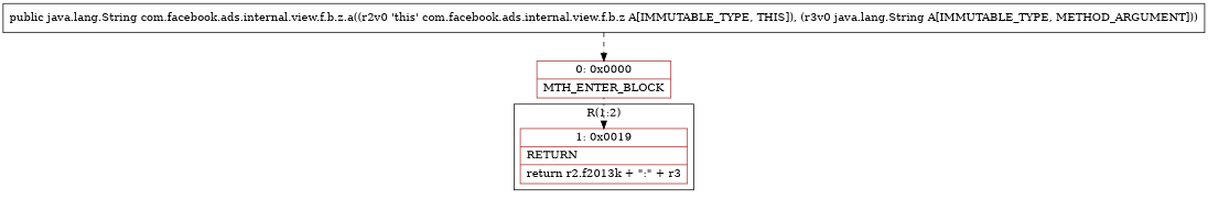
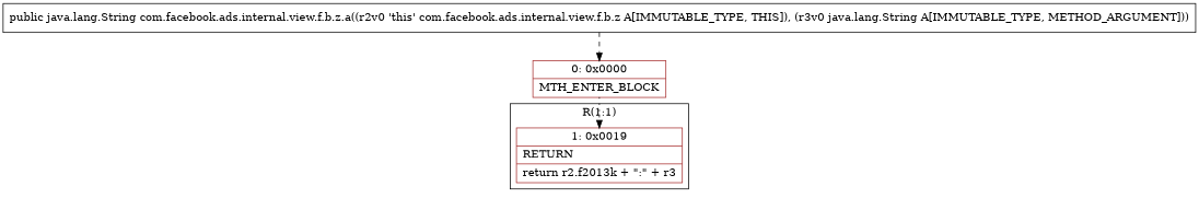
  digraph {
    node [color=brown shape=record]
    n1 [label="{1\:\ 0x0019|RETURN\l|return r2.f2013k + \":\" + r3\l}"]
    n2 [label="{0\:\ 0x0000|MTH_ENTER_BLOCK\l}"]
    n3 [label="{public java.lang.String com.facebook.ads.internal.view.f.b.z.a((r2v0 'this' com.facebook.ads.internal.view.f.b.z A[IMMUTABLE_TYPE, THIS]), (r3v0 java.lang.String A[IMMUTABLE_TYPE, METHOD_ARGUMENT])) }" color=black]
    subgraph cluster_1 {
-     label="R(1:2)"
+     label="R(1:1)"
      n1
    }
    n2 -> n1 [style=dotted]
    n3 -> n2 [style=dashed]
  }
